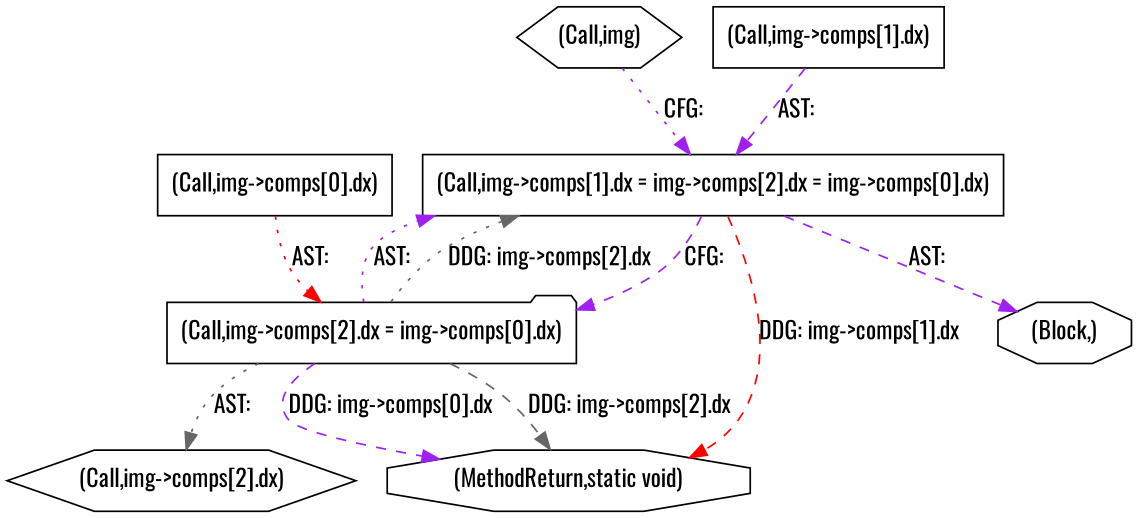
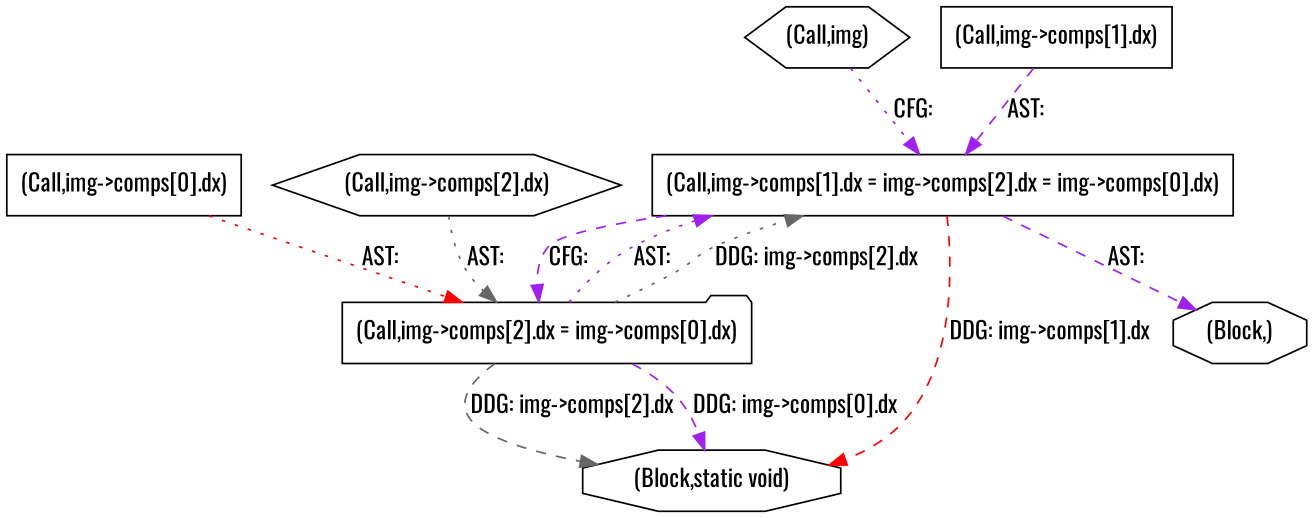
  digraph {
    fontname=Oswald
    node [fontname=Oswald shape=box]
    edge [color=purple fontname=Oswald style=dashed]
    n1 [label="(Call,img->comps[1].dx = img->comps[2].dx = img->comps[0].dx)"]
    n2 [label="(Call,img->comps[2].dx = img->comps[0].dx)" shape=folder]
-   n3 [label="(MethodReturn,static void)" shape=octagon]
+   n3 [label="(Block,static void)" shape=octagon]
    n4 [label="(Block,)" shape=octagon]
    n5 [label="(Call,img->comps[0].dx)"]
    n6 [label="(Call,img)" shape=hexagon]
    n7 [label="(Call,img->comps[2].dx)" shape=hexagon]
    n8 [label="(Call,img->comps[1].dx)"]
    n1 -> n2 [label="CFG: "]
    n1 -> n3 [color=red label="DDG: img->comps[1].dx"]
    n1 -> n4 [label="AST: "]
    n2 -> n1 [label="AST: " style=dotted]
    n2 -> n1 [color=gray40 label="DDG: img->comps[2].dx" style=dotted]
    n2 -> n3 [color=gray40 label="DDG: img->comps[2].dx"]
    n2 -> n3 [label="DDG: img->comps[0].dx"]
    n5 -> n2 [color=red label="AST: " style=dotted]
    n6 -> n1 [label="CFG: " style=dotted]
-   n2 -> n7 [color=gray40 label="AST: " style=dotted]
+   n7 -> n2 [color=gray40 label="AST: " style=dotted]
    n8 -> n1 [label="AST: "]
  }
